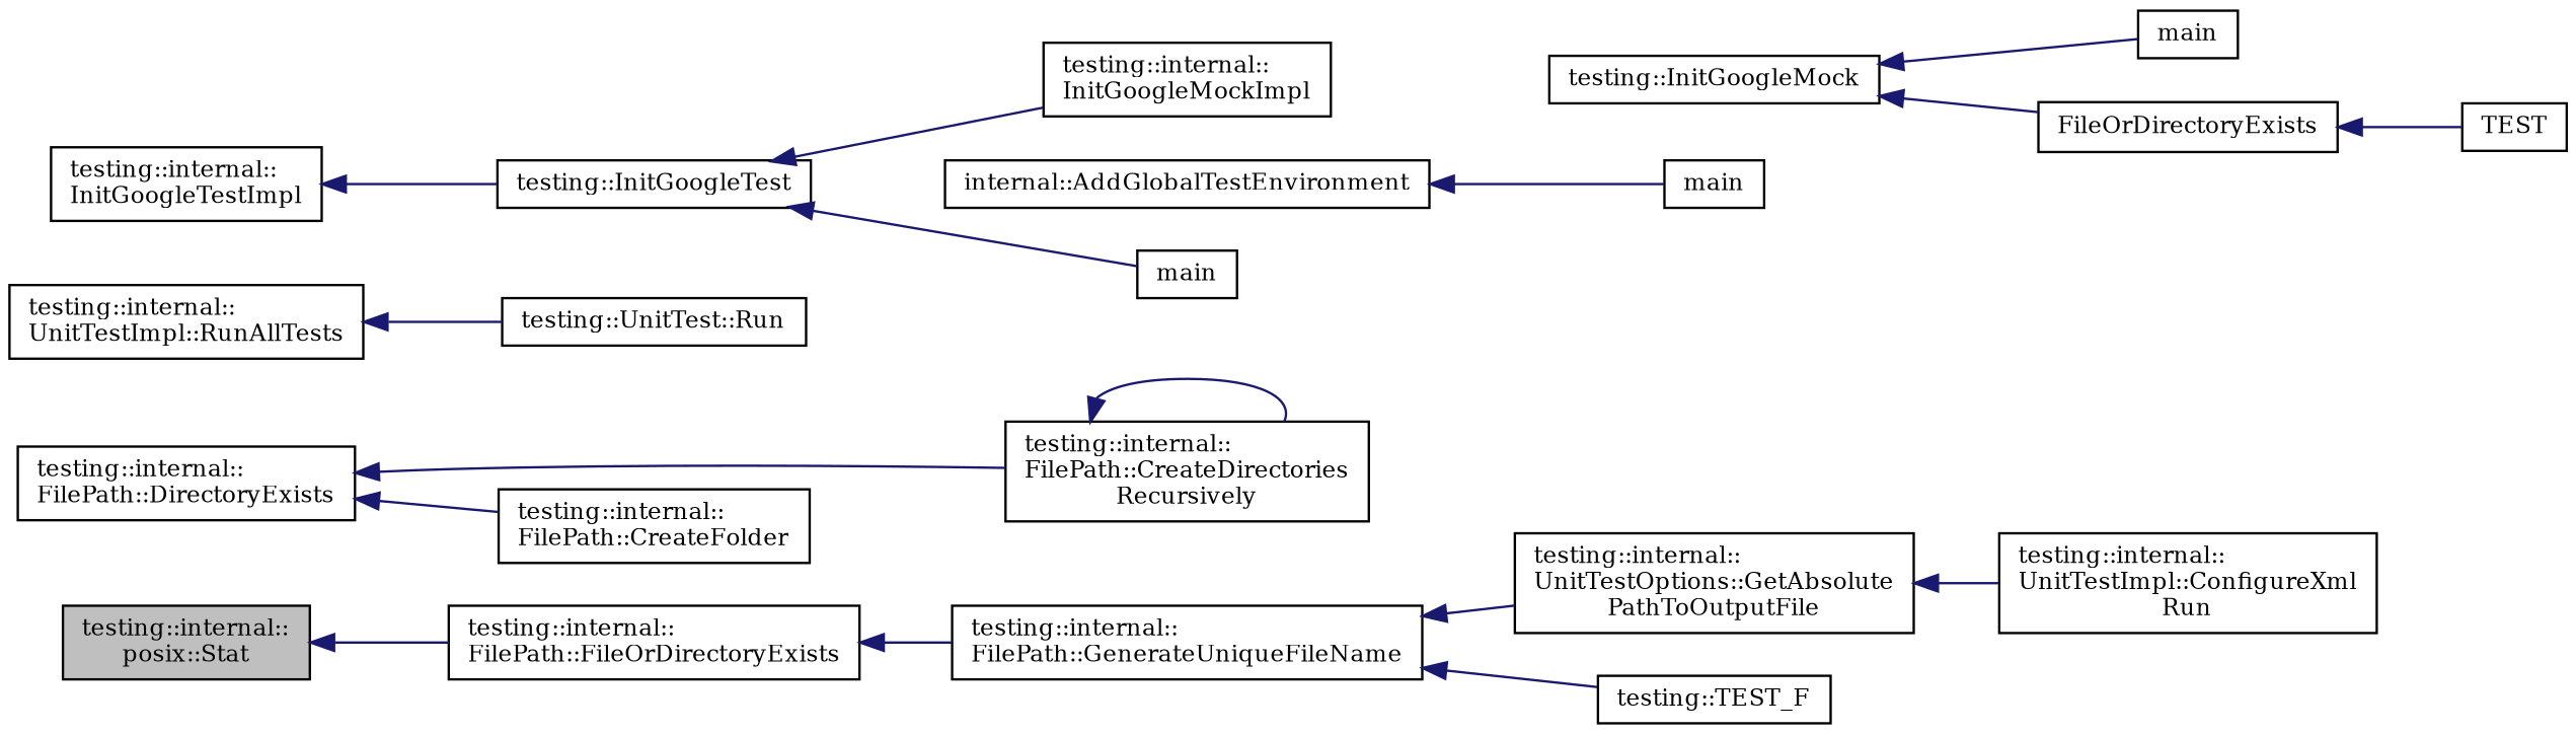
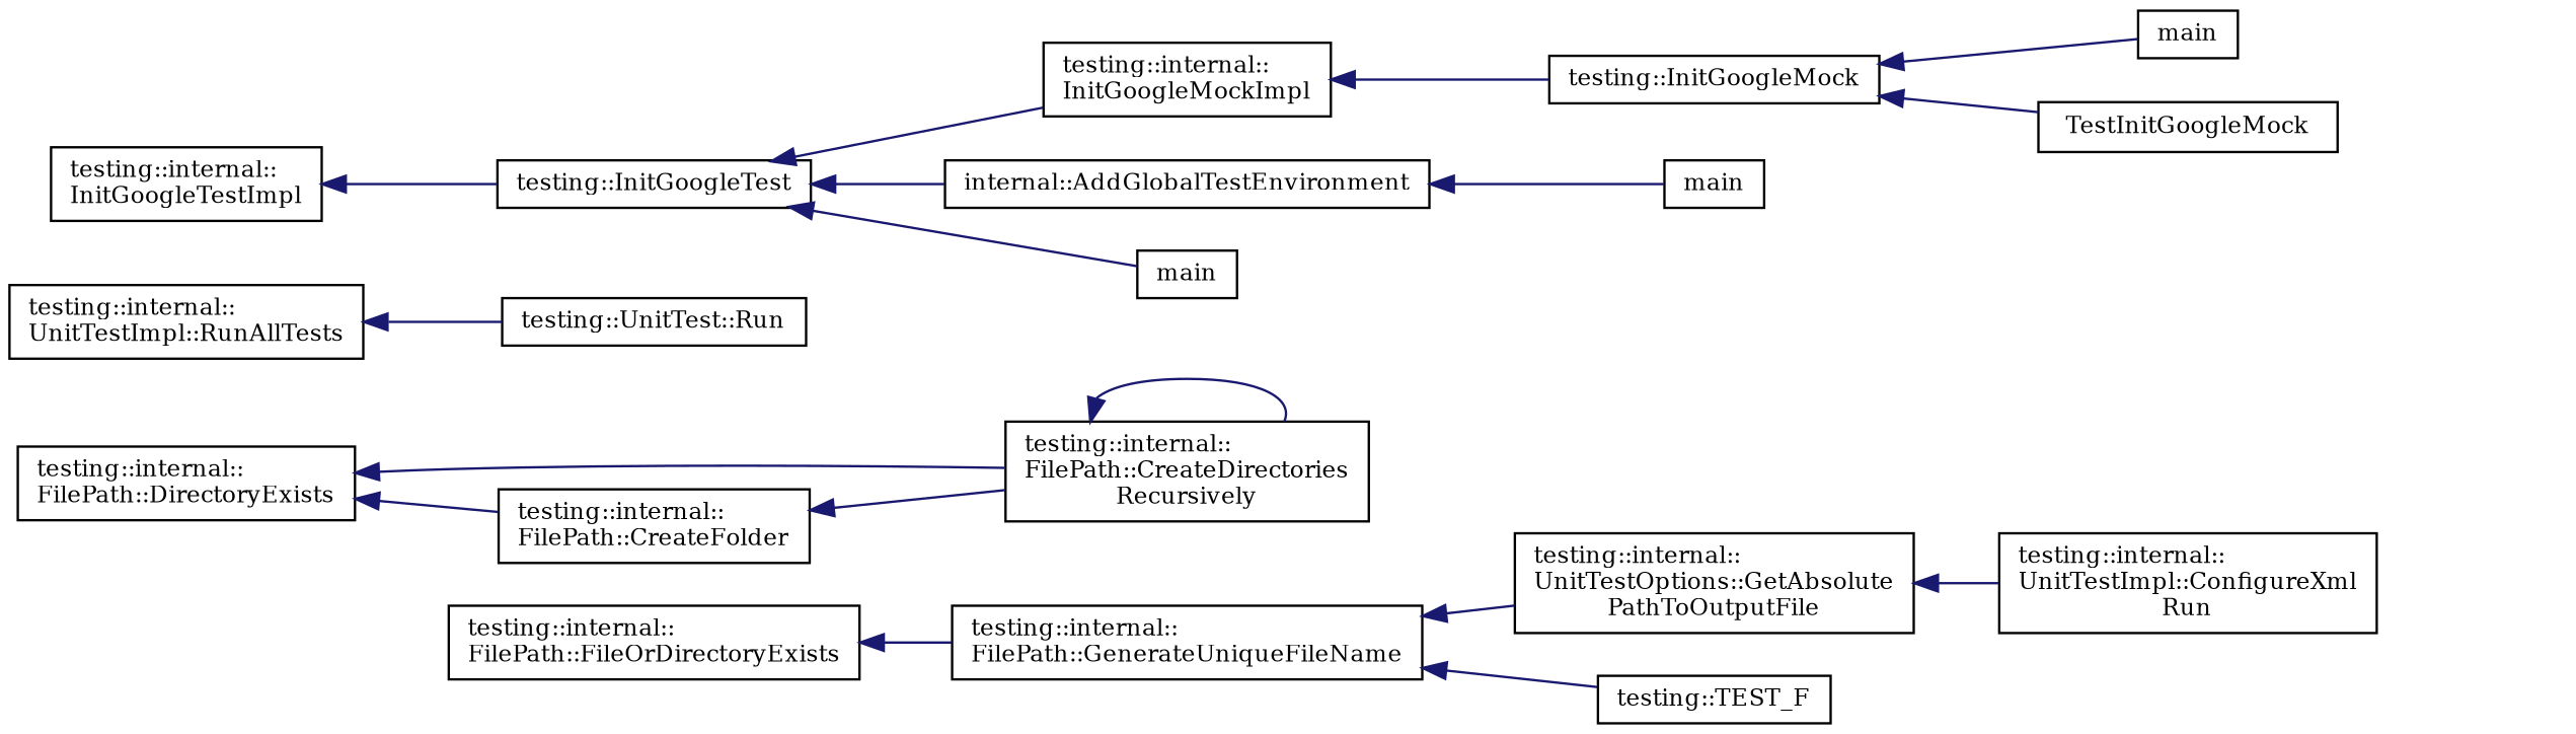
  digraph {
    fontname="DejaVu Serif"
    rankdir=LR
    node [color=black fillcolor=white fontname="DejaVu Serif" fontsize=10 shape=record style=filled]
    edge [color=midnightblue dir=back fontname="DejaVu Serif" fontsize=10 labelfontname=Helvetica labelfontsize=10 style=solid]
-   n1 [fillcolor=grey75 fontcolor=black height=0.2 label="testing::internal::\lposix::Stat" width=0.4]
    n2 [height=0.2 label="testing::internal::\lFilePath::FileOrDirectoryExists" width=0.4]
    n3 [height=0.2 label="testing::internal::\lFilePath::GenerateUniqueFileName" width=0.4]
    n4 [height=0.2 label="testing::internal::\lFilePath::DirectoryExists" width=0.4]
    n5 [height=0.2 label="testing::internal::\lFilePath::CreateDirectories\lRecursively" width=0.4]
    n6 [height=0.2 label="testing::internal::\lFilePath::CreateFolder" width=0.4]
    n7 [height=0.2 label="testing::internal::\lUnitTestOptions::GetAbsolute\lPathToOutputFile" width=0.4]
    n8 [height=0.2 label="testing::TEST_F" width=0.4]
    n9 [height=0.2 label="testing::internal::\lUnitTestImpl::ConfigureXml\lRun" width=0.4]
    n10 [height=0.2 label="testing::internal::\lUnitTestImpl::RunAllTests" width=0.4]
    n11 [height=0.2 label="testing::UnitTest::Run" width=0.4]
    n12 [height=0.2 label="testing::internal::\lInitGoogleTestImpl" width=0.4]
    n13 [height=0.2 label="testing::InitGoogleTest" width=0.4]
    n14 [height=0.2 label="testing::internal::\lInitGoogleMockImpl" width=0.4]
    n15 [height=0.2 label="internal::AddGlobalTestEnvironment" width=0.4]
    n16 [height=0.2 label=main width=0.4]
    n17 [height=0.2 label="testing::InitGoogleMock" width=0.4]
    n18 [height=0.2 label=main width=0.4]
    n19 [height=0.2 label=main width=0.4]
-   n20 [height=0.2 label=FileOrDirectoryExists width=0.4]
-   n21 [height=0.2 label=TEST width=0.4]
-   n1 -> n2
+   n20 [height=0.2 label=TestInitGoogleMock width=0.4]
    n2 -> n3
    n3 -> n7
    n3 -> n8
    n4 -> n5
    n4 -> n6
    n5 -> n5
+   n6 -> n5
    n7 -> n9
    n10 -> n11
    n12 -> n13
    n13 -> n14
+   n13 -> n15
    n13 -> n16
+   n14 -> n17
    n15 -> n18
    n17 -> n19
    n17 -> n20
-   n20 -> n21
  }
